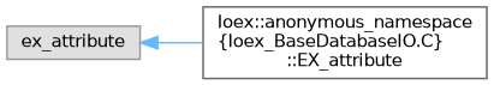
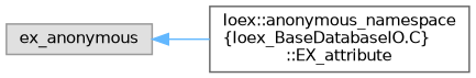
  digraph {
    rankdir=LR
    node [fontname=Helvetica fontsize=10 shape=box style=filled]
-   n1 [color=grey60 fillcolor="#E0E0E0" height=0.2 label=ex_attribute width=0.4]
+   n1 [color=grey60 fillcolor="#E0E0E0" height=0.2 label=ex_anonymous width=0.4]
    n2 [color=grey40 fillcolor=white height=0.2 label="Ioex::anonymous_namespace\l\{Ioex_BaseDatabaseIO.C\}\l::EX_attribute" width=0.4]
    n1 -> n2 [color=steelblue1 dir=back fontname=Helvetica fontsize=10 labelfontname=Helvetica labelfontsize=10 style=solid]
  }
